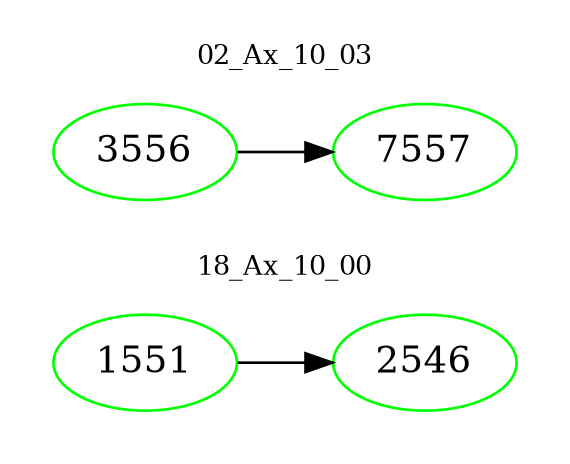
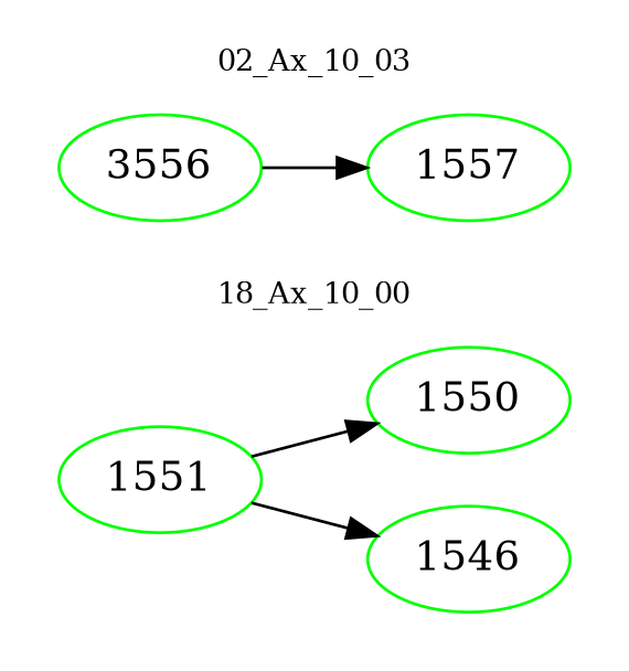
  digraph {
    rankdir=LR
    node [color=green]
    edge [color=black]
    n1 [label=1551]
-   n2 [label=2546]
+   n2 [label=1546]
+   n3 [label=1550]
    n4 [label=3556]
-   n5 [label=7557]
+   n5 [label=1557]
    subgraph cluster_1 {
      color=white
      fontsize=10
      label="18_Ax_10_00"
      n1
      n2
+     n3
    }
    subgraph cluster_2 {
      color=white
      fontsize=10
      label="02_Ax_10_03"
      n4
      n5
    }
    n1 -> n2
+   n1 -> n3
    n4 -> n5
  }
